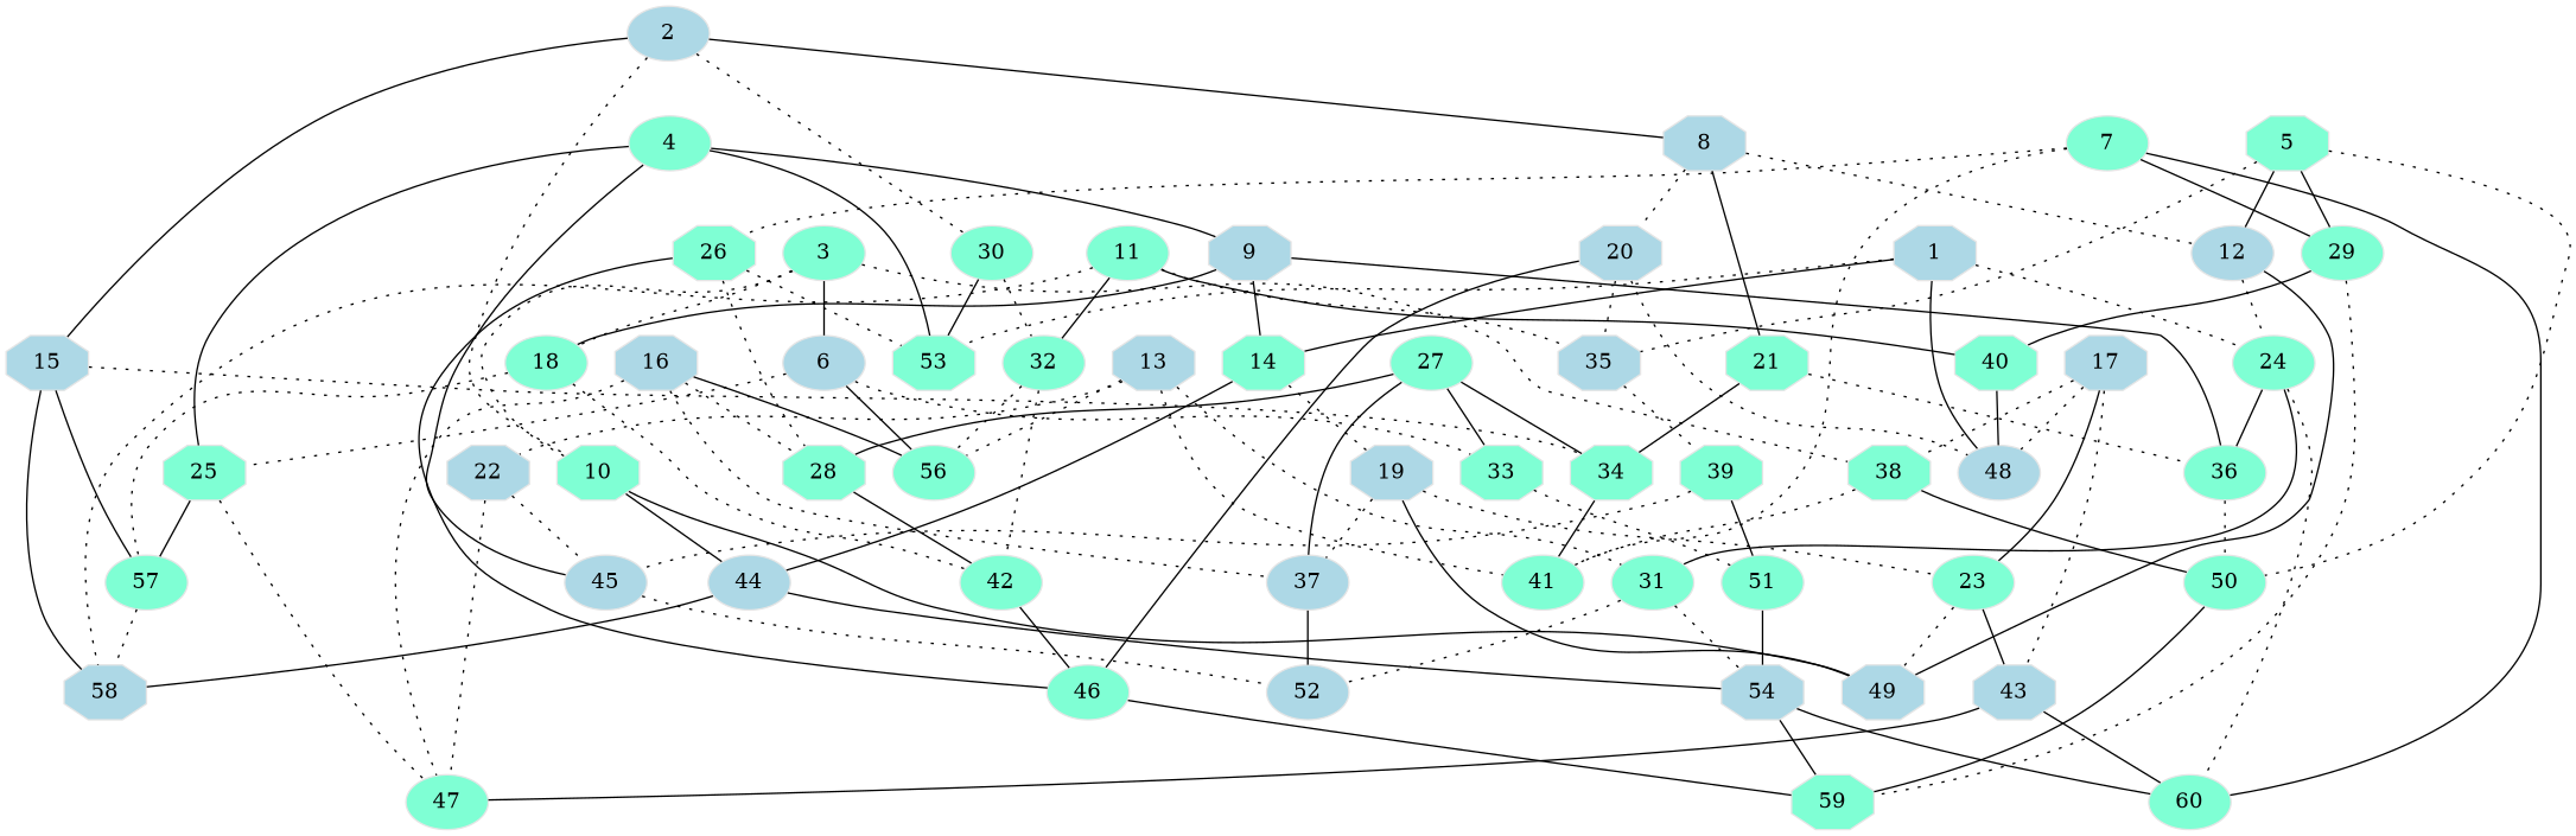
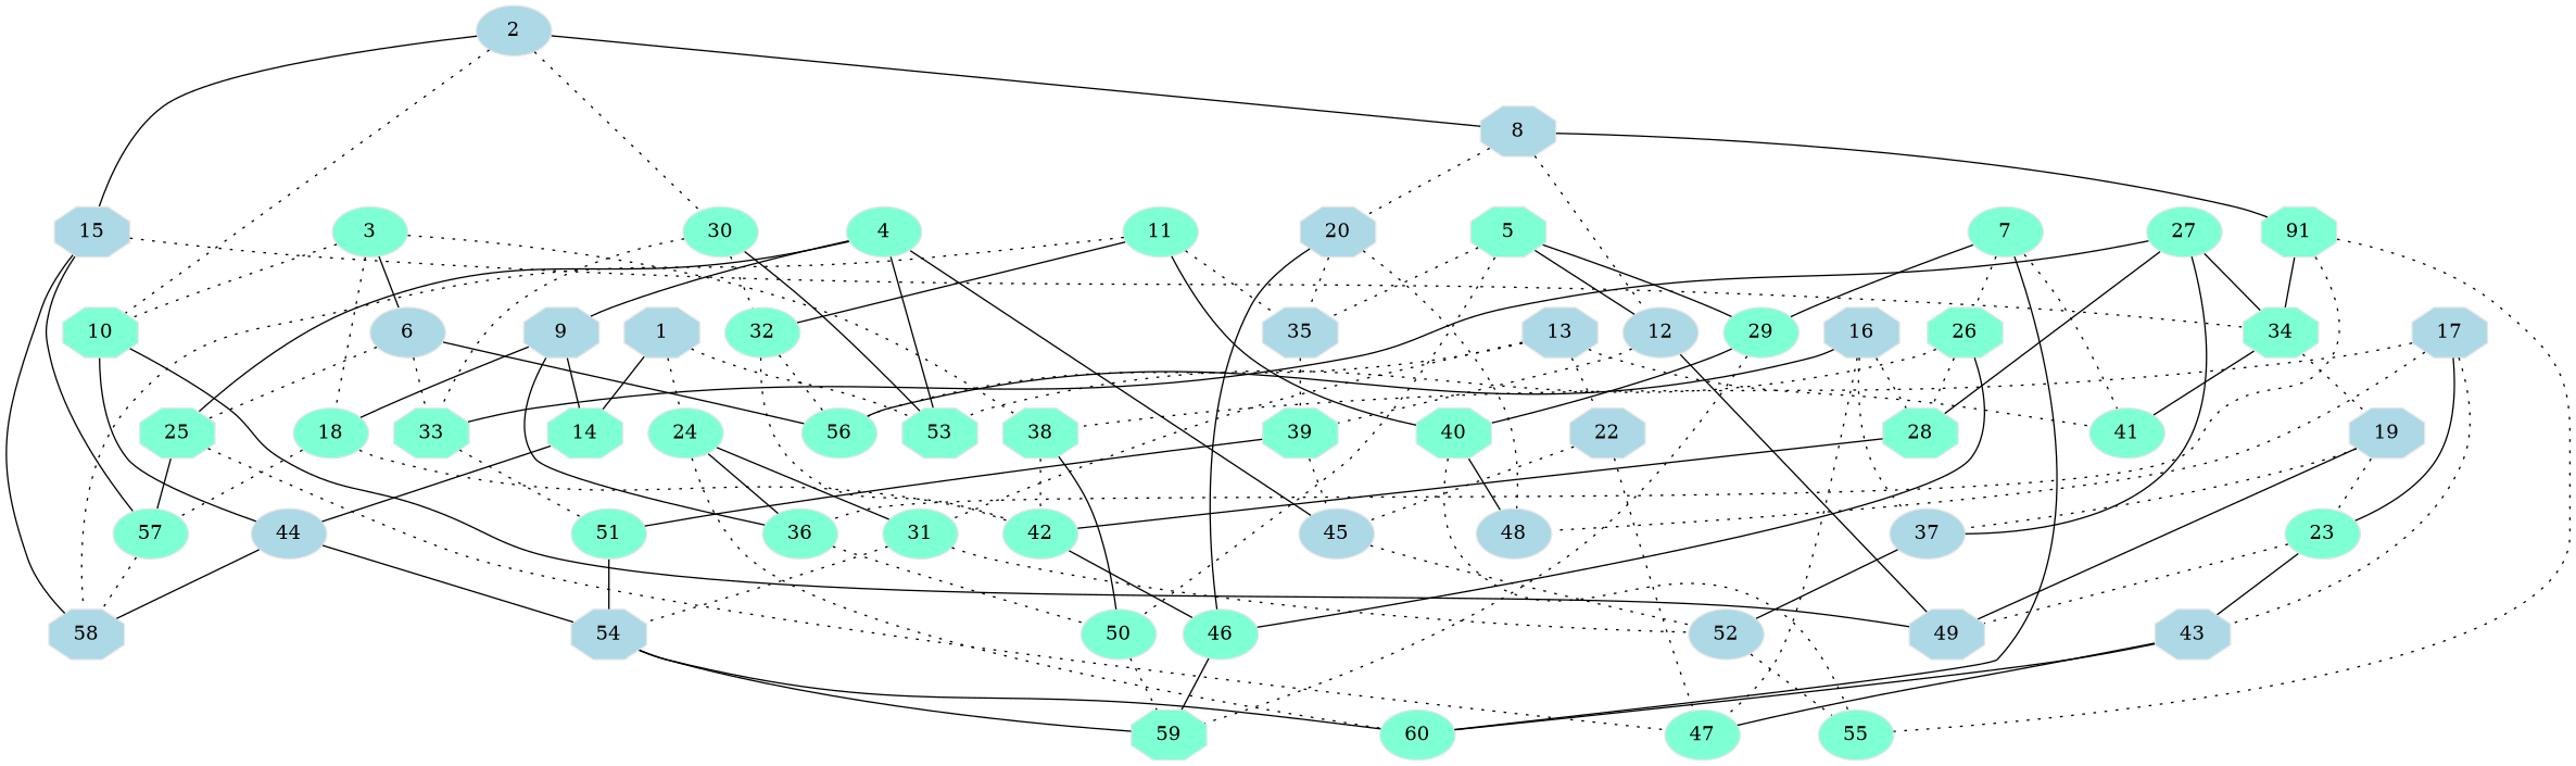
  graph {
    node [color=gray90 fillcolor=aquamarine shape=ellipse style=filled]
    edge [style=dotted]
    1 [fillcolor=lightblue shape=octagon]
    14 [shape=octagon]
    24
    48 [fillcolor=lightblue]
    53 [shape=octagon]
    44 [fillcolor=lightblue]
    19 [fillcolor=lightblue shape=octagon]
    60
    36
    31
    2 [fillcolor=lightblue]
    8 [fillcolor=lightblue shape=octagon]
    10 [shape=octagon]
    15 [fillcolor=lightblue shape=octagon]
    30
    12 [fillcolor=lightblue]
    20 [fillcolor=lightblue shape=octagon]
-   21 [shape=octagon]
+   21 [shape=octagon label=91]
    49 [fillcolor=lightblue shape=octagon]
    58 [fillcolor=lightblue shape=octagon]
    34 [shape=octagon]
    57
    33 [shape=octagon]
    32
    3
    6 [fillcolor=lightblue]
    18
    38 [shape=octagon]
    25 [shape=octagon]
    56
    42
    50
    41
    4
    9 [fillcolor=lightblue shape=octagon]
    45 [fillcolor=lightblue]
    47
    52 [fillcolor=lightblue]
    5 [shape=octagon]
    29
    35 [fillcolor=lightblue shape=octagon]
    39 [shape=octagon]
    40 [shape=octagon]
    59 [shape=octagon]
    51
    7
    26 [shape=octagon]
    28 [shape=octagon]
    46
+   55
    54 [fillcolor=lightblue shape=octagon]
    11
    13 [fillcolor=lightblue shape=octagon]
    22 [fillcolor=lightblue shape=octagon]
    37 [fillcolor=lightblue]
    23
    16 [fillcolor=lightblue shape=octagon]
    17 [fillcolor=lightblue shape=octagon]
    43 [fillcolor=lightblue shape=octagon]
    27
    1 -- 14 [style=solid]
    1 -- 24
-   1 -- 48 [style=solid]
    1 -- 53
    14 -- 44 [style=solid]
-   14 -- 19
+   34 -- 19
    24 -- 60
    24 -- 36 [style=solid]
    24 -- 31 [style=solid]
    44 -- 58 [style=solid]
    44 -- 54 [style=solid]
    19 -- 49 [style=solid]
    19 -- 37
    19 -- 23
    36 -- 50
    31 -- 52
    31 -- 54
    2 -- 8 [style=solid]
    2 -- 10
    2 -- 15 [style=solid]
    2 -- 30
    8 -- 12
    8 -- 20
    8 -- 21 [style=solid]
    10 -- 44 [style=solid]
    10 -- 49 [style=solid]
    15 -- 58 [style=solid]
    15 -- 34
    15 -- 57 [style=solid]
    30 -- 53 [style=solid]
+   30 -- 33
    30 -- 32
    12 -- 49 [style=solid]
-   12 -- 24
+   12 -- 39
    20 -- 48
    20 -- 35
    20 -- 46 [style=solid]
    21 -- 36
    21 -- 34 [style=solid]
+   21 -- 55
    34 -- 41 [style=solid]
    57 -- 58
    33 -- 51
    32 -- 56
    32 -- 42
    3 -- 10
    3 -- 6 [style=solid]
    3 -- 18
    3 -- 38
    6 -- 33
    6 -- 25
    6 -- 56 [style=solid]
    18 -- 57
    18 -- 42
    38 -- 50 [style=solid]
-   38 -- 41
+   38 -- 42
    25 -- 57 [style=solid]
    25 -- 47
    42 -- 46 [style=solid]
-   50 -- 59 [style=solid]
+   50 -- 59
    4 -- 53 [style=solid]
    4 -- 25 [style=solid]
    4 -- 9 [style=solid]
    4 -- 45 [style=solid]
    9 -- 14 [style=solid]
    9 -- 36 [style=solid]
    9 -- 18 [style=solid]
    45 -- 52
+   52 -- 55
    5 -- 12 [style=solid]
    5 -- 50
    5 -- 29 [style=solid]
    5 -- 35
    29 -- 40 [style=solid]
    29 -- 59
    35 -- 39
    39 -- 45
    39 -- 51 [style=solid]
    40 -- 48 [style=solid]
+   40 -- 55
    51 -- 54 [style=solid]
    7 -- 60 [style=solid]
    7 -- 41
    7 -- 29 [style=solid]
    7 -- 26
    26 -- 53
    26 -- 28
    26 -- 46 [style=solid]
    28 -- 42 [style=solid]
    46 -- 59 [style=solid]
    54 -- 60 [style=solid]
    54 -- 59 [style=solid]
    11 -- 58
    11 -- 32 [style=solid]
    11 -- 35
    11 -- 40 [style=solid]
    13 -- 31
    13 -- 56
    13 -- 41
    13 -- 22
    22 -- 45
    22 -- 47
    37 -- 52 [style=solid]
    23 -- 49
    23 -- 43 [style=solid]
    16 -- 56 [style=solid]
    16 -- 47
    16 -- 28
    16 -- 37
    17 -- 48
    17 -- 38
    17 -- 23 [style=solid]
    17 -- 43
    43 -- 60 [style=solid]
    43 -- 47 [style=solid]
    27 -- 34 [style=solid]
    27 -- 33 [style=solid]
    27 -- 28 [style=solid]
    27 -- 37 [style=solid]
  }
